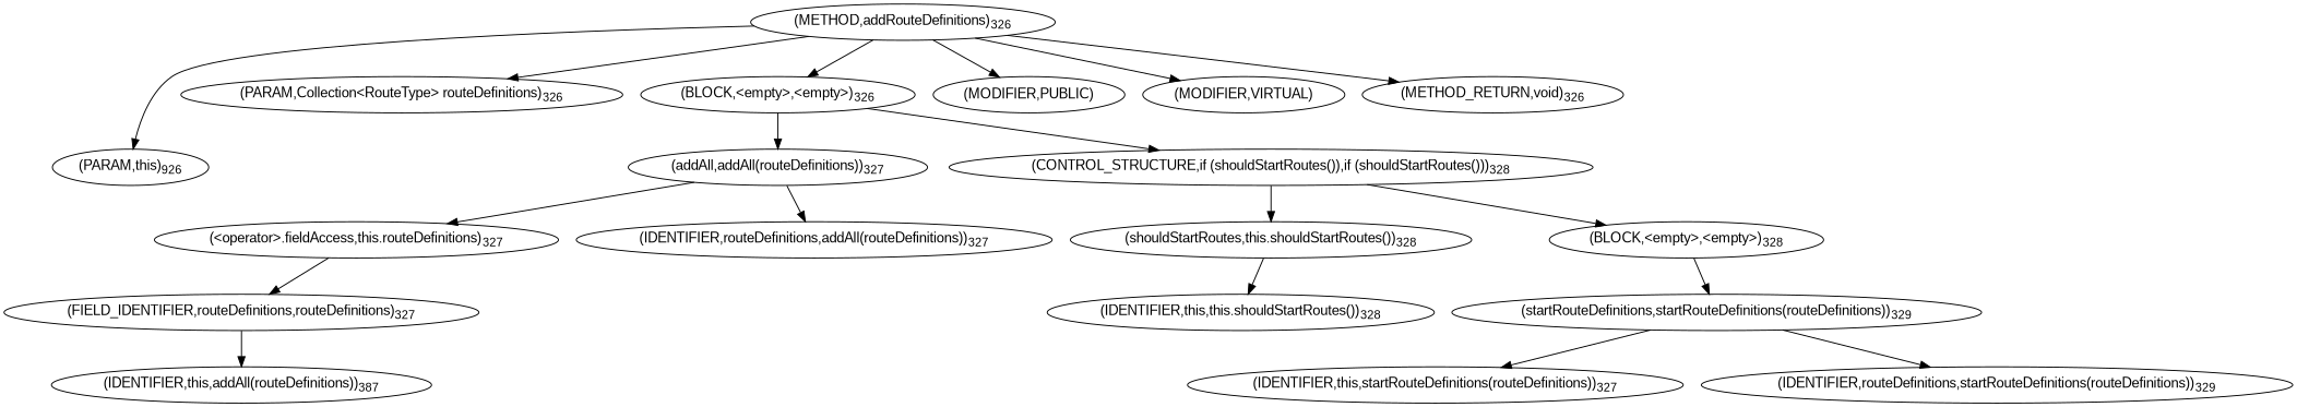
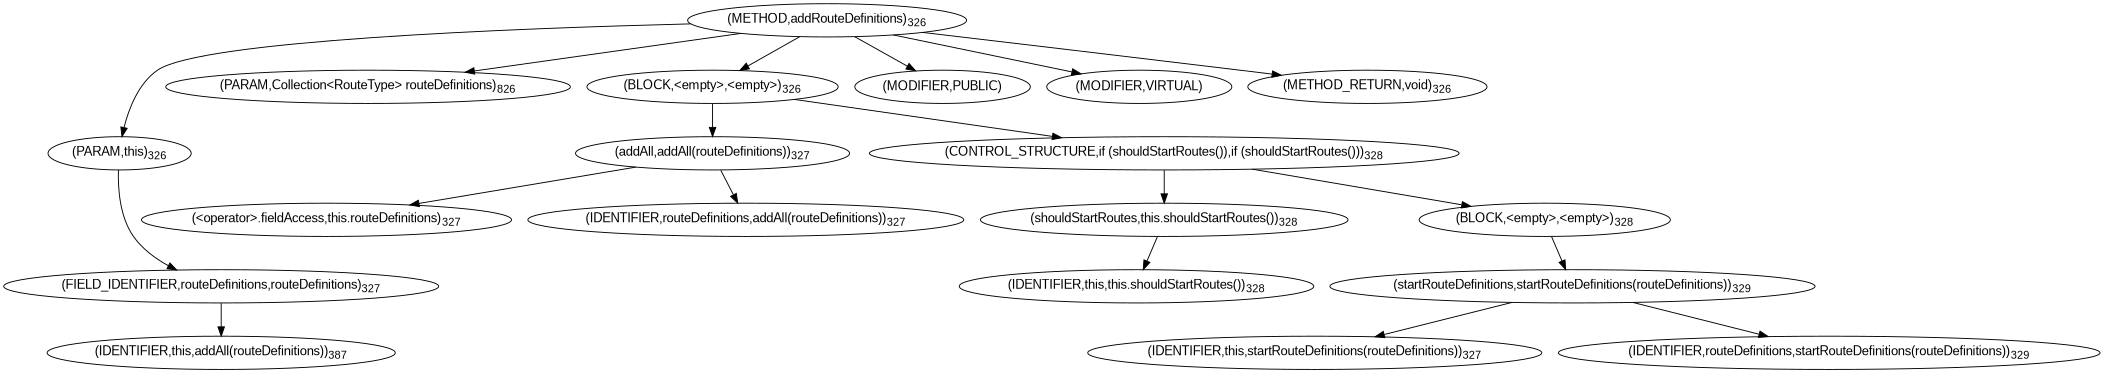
  digraph {
    fontname="Liberation Sans"
    node [fontname="Liberation Sans"]
    edge [fontname="Liberation Sans"]
    n1 [label=<(METHOD,addRouteDefinitions)<SUB>326</SUB>>]
-   n2 [label=<(PARAM,this)<SUB>926</SUB>>]
-   n3 [label=<(PARAM,Collection&lt;RouteType&gt; routeDefinitions)<SUB>326</SUB>>]
+   n2 [label=<(PARAM,this)<SUB>326</SUB>>]
+   n3 [label=<(PARAM,Collection&lt;RouteType&gt; routeDefinitions)<SUB>826</SUB>>]
    n4 [label=<(BLOCK,&lt;empty&gt;,&lt;empty&gt;)<SUB>326</SUB>>]
    n5 [label=<(MODIFIER,PUBLIC)>]
    n6 [label=<(MODIFIER,VIRTUAL)>]
    n7 [label=<(METHOD_RETURN,void)<SUB>326</SUB>>]
    n8 [label=<(addAll,addAll(routeDefinitions))<SUB>327</SUB>>]
    n9 [label=<(CONTROL_STRUCTURE,if (shouldStartRoutes()),if (shouldStartRoutes()))<SUB>328</SUB>>]
    n10 [label=<(&lt;operator&gt;.fieldAccess,this.routeDefinitions)<SUB>327</SUB>>]
    n11 [label=<(IDENTIFIER,routeDefinitions,addAll(routeDefinitions))<SUB>327</SUB>>]
    n12 [label=<(shouldStartRoutes,this.shouldStartRoutes())<SUB>328</SUB>>]
    n13 [label=<(BLOCK,&lt;empty&gt;,&lt;empty&gt;)<SUB>328</SUB>>]
    n14 [label=<(FIELD_IDENTIFIER,routeDefinitions,routeDefinitions)<SUB>327</SUB>>]
    n15 [label=<(IDENTIFIER,this,addAll(routeDefinitions))<SUB>387</SUB>>]
    n16 [label=<(IDENTIFIER,this,this.shouldStartRoutes())<SUB>328</SUB>>]
    n17 [label=<(startRouteDefinitions,startRouteDefinitions(routeDefinitions))<SUB>329</SUB>>]
    n18 [label=<(IDENTIFIER,this,startRouteDefinitions(routeDefinitions))<SUB>327</SUB>>]
    n19 [label=<(IDENTIFIER,routeDefinitions,startRouteDefinitions(routeDefinitions))<SUB>329</SUB>>]
    n1 -> n2
    n1 -> n3
    n1 -> n4
    n1 -> n5
    n1 -> n6
    n1 -> n7
    n4 -> n8
    n4 -> n9
    n8 -> n10
    n8 -> n11
    n9 -> n12
    n9 -> n13
-   n10 -> n14
+   n2 -> n14
    n12 -> n16
    n13 -> n17
    n14 -> n15
    n17 -> n18
    n17 -> n19
  }
